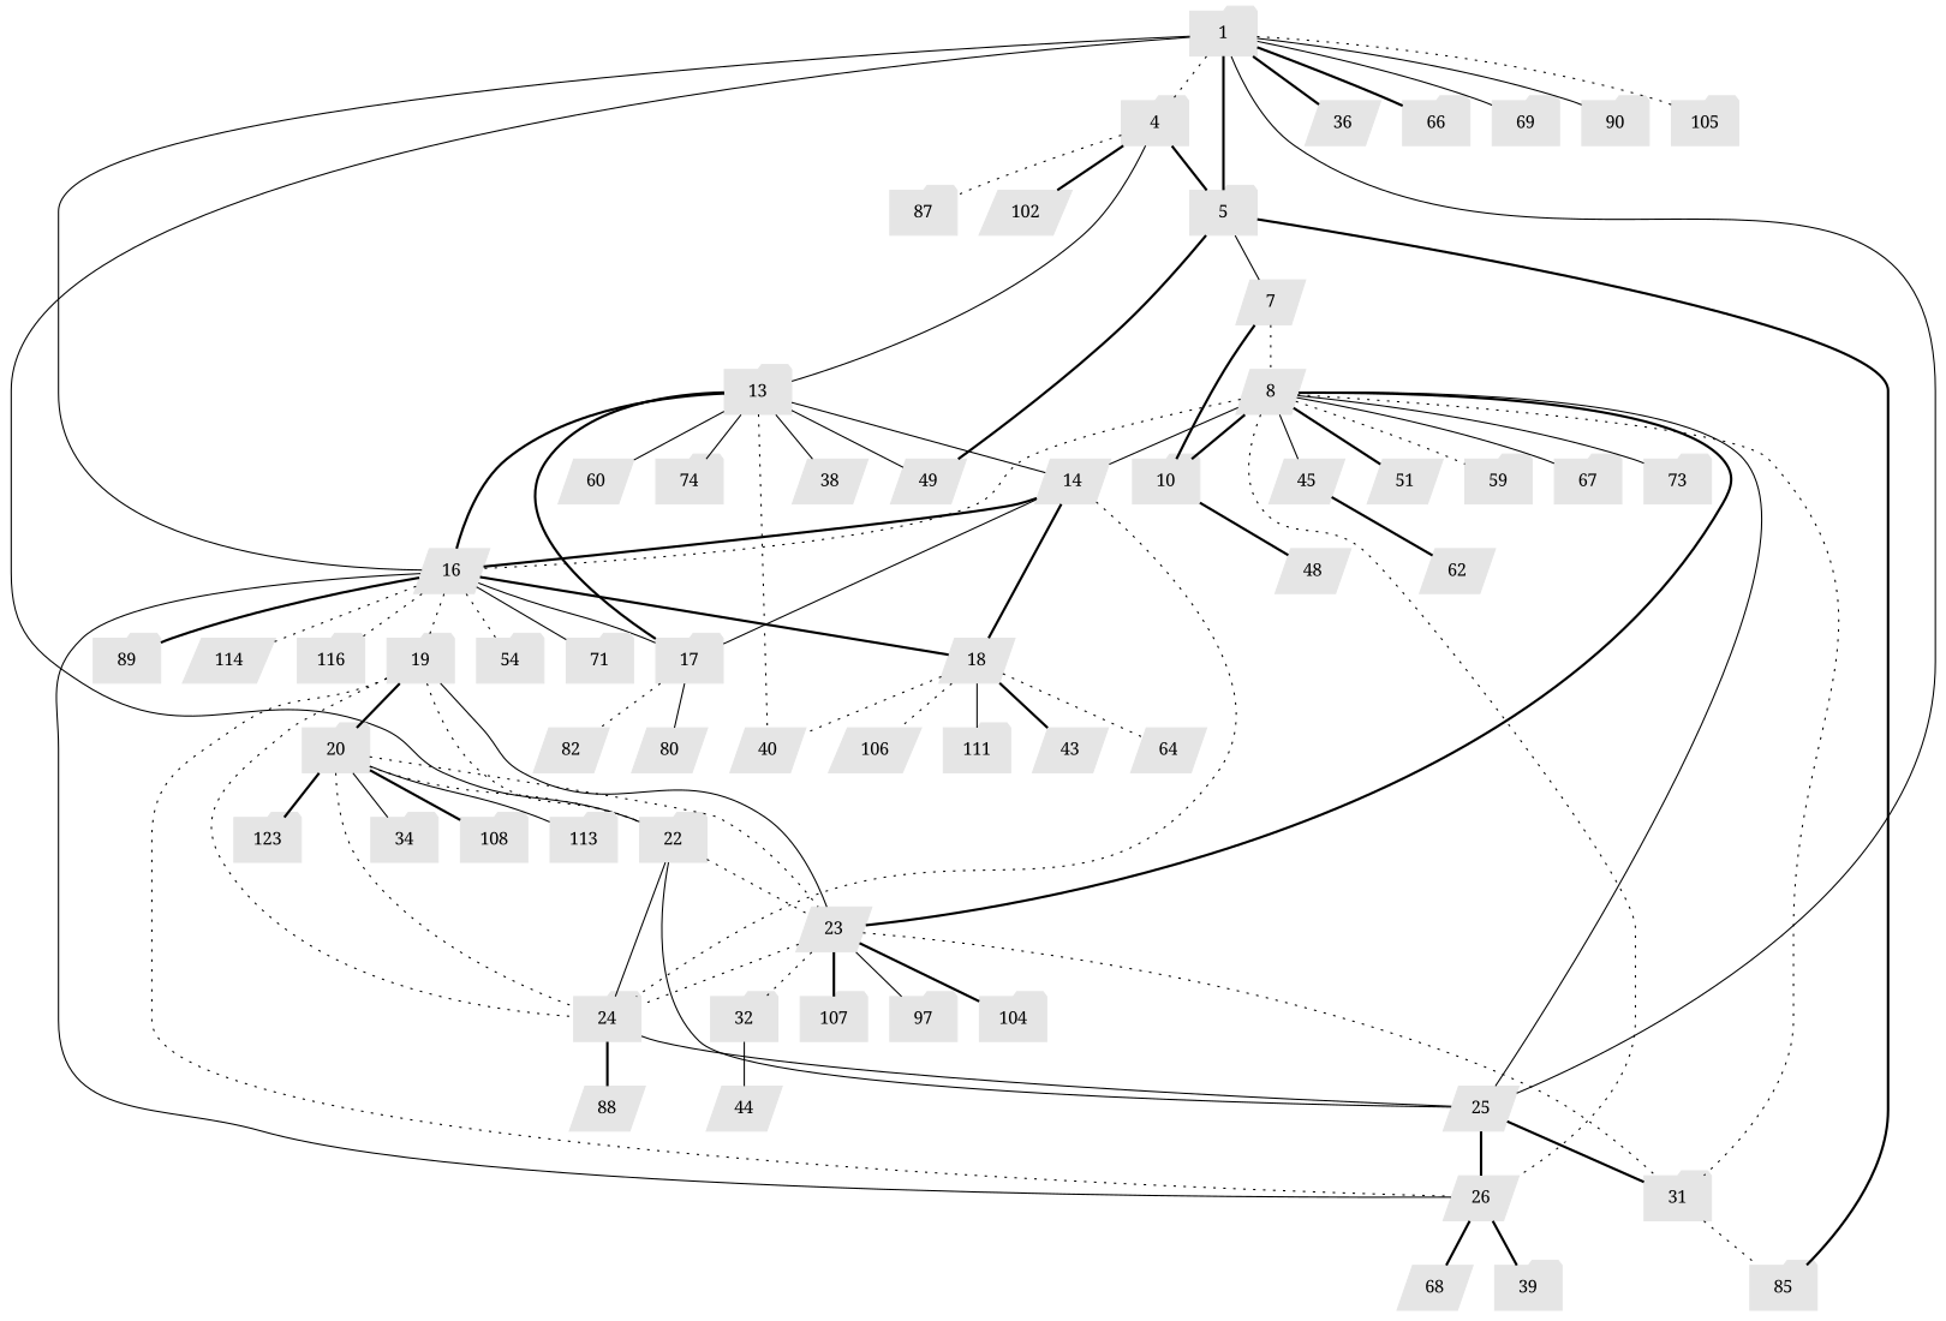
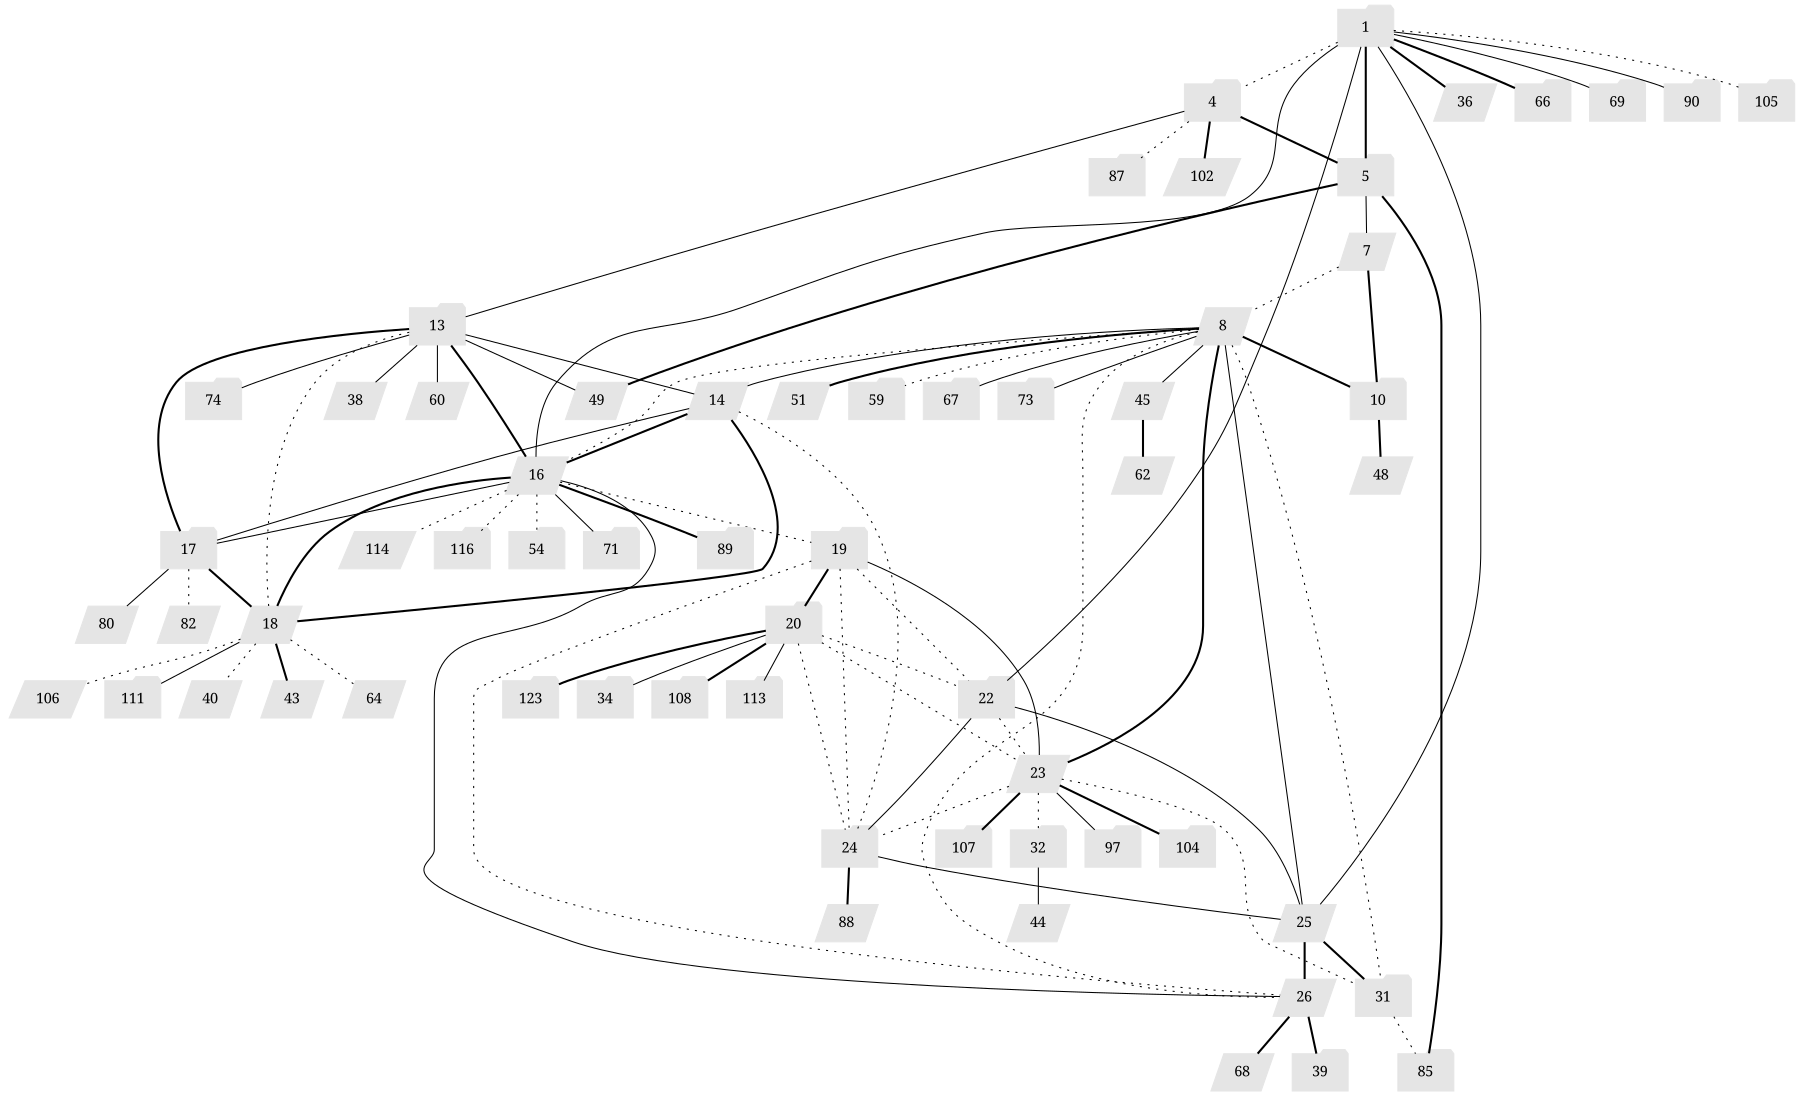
  graph {
    fontname="Noto Serif"
    node [color=gray90 fontname="Noto Serif" shape=folder style=filled]
    edge [fontname="Noto Serif" style=bold]
    1 [super="+6+2"]
    4
    5
    16 [shape=parallelogram super="+37+46"]
    22
    25 [shape=parallelogram super="+30+61+57"]
    36 [shape=parallelogram super="+58"]
    66
    69
    90
    105
    13 [super="+15+122+33+72"]
    87
    102 [shape=parallelogram]
    7 [shape=parallelogram super="+79+77"]
    49 [shape=parallelogram super="+98"]
    85 [super="+109"]
    26 [shape=parallelogram super="+27+118+28+42"]
    17
    18 [shape=parallelogram super="+53"]
    19 [super="+103"]
    54
    71
    89 [super="+96"]
    114 [shape=parallelogram super="+121"]
    116
    23 [shape=parallelogram super="+91"]
    24 [super="+47"]
    31
    14 [shape=parallelogram]
    38 [shape=parallelogram]
    60 [shape=parallelogram]
    74 [super="+81"]
    8 [shape=parallelogram super="+12+9+29+35"]
    10 [super="+55+41+119+117+52"]
    45 [shape=parallelogram]
    51 [shape=parallelogram]
    59
    67
    73
    48 [shape=parallelogram]
    32
    97
    104
    107
    39
    68 [shape=parallelogram]
    62 [shape=parallelogram]
    80 [shape=parallelogram]
    82 [shape=parallelogram]
    40 [shape=parallelogram]
    43 [shape=parallelogram]
    64 [shape=parallelogram]
    106 [shape=parallelogram]
    111
    88 [shape=parallelogram]
    20 [super="+21+56"]
    34
    108
    113
    123
    44 [shape=parallelogram]
    1 -- 4 [style=dotted weight=4]
    1 -- 5 [weight=4]
    1 -- 16 [style=solid]
    1 -- 22 [style=solid]
    1 -- 25 [style=solid]
    1 -- 36
    1 -- 66
    1 -- 69 [style=solid]
    1 -- 90 [style=solid]
    1 -- 105 [style=dotted]
    4 -- 5
    4 -- 13 [style=solid]
    4 -- 87 [style=dotted]
    4 -- 102
    5 -- 7 [style=solid]
    5 -- 49
    5 -- 85
    16 -- 26 [style=solid]
    16 -- 17 [style=solid]
    16 -- 18
    16 -- 19 [style=dotted]
    16 -- 54 [style=dotted]
    16 -- 71 [style=solid]
    16 -- 89
    16 -- 114 [style=dotted]
    16 -- 116 [style=dotted]
    22 -- 25 [style=solid]
    22 -- 23 [style=dotted]
    22 -- 24 [style=solid]
    25 -- 26 [weight=6]
    25 -- 31
    13 -- 16 [weight=2]
    13 -- 49 [style=solid]
    13 -- 17 [weight=2]
-   13 -- 40 [style=dotted weight=2]
+   13 -- 18 [style=dotted weight=2]
    13 -- 14 [style=solid weight=2]
    13 -- 38 [style=solid]
    13 -- 60 [style=solid]
    13 -- 74 [style=solid]
    7 -- 8 [style=dotted weight=4]
    7 -- 10
    26 -- 39
    26 -- 68
+   17 -- 18
    17 -- 80 [style=solid]
    17 -- 82 [style=dotted]
    18 -- 40 [style=dotted]
    18 -- 43
    18 -- 64 [style=dotted]
    18 -- 106 [style=dotted]
    18 -- 111 [style=solid]
    19 -- 22 [style=dotted]
    19 -- 26 [style=dotted]
    19 -- 23 [style=solid]
    19 -- 24 [style=dotted]
    19 -- 20 [weight=2]
    23 -- 24 [style=dotted]
    23 -- 31 [style=dotted]
    23 -- 32 [style=dotted]
    23 -- 97 [style=solid]
    23 -- 104
    23 -- 107
    24 -- 25 [style=solid]
    24 -- 88
    31 -- 85 [style=dotted]
    14 -- 16
    14 -- 17 [style=solid]
    14 -- 18
    14 -- 24 [style=dotted]
    8 -- 16 [style=dotted]
    8 -- 25 [style=solid weight=2]
    8 -- 26 [style=dotted weight=3]
    8 -- 23
    8 -- 31 [style=dotted]
    8 -- 14 [style=solid]
    8 -- 10 [weight=4]
    8 -- 45 [style=solid]
    8 -- 51
    8 -- 59 [style=dotted]
    8 -- 67 [style=solid]
    8 -- 73 [style=solid]
    10 -- 48
    45 -- 62
    32 -- 44 [style=solid]
    20 -- 22 [style=dotted weight=2]
    20 -- 23 [style=dotted weight=2]
    20 -- 24 [style=dotted weight=2]
    20 -- 34 [style=solid]
    20 -- 108
    20 -- 113 [style=solid]
    20 -- 123
  }
